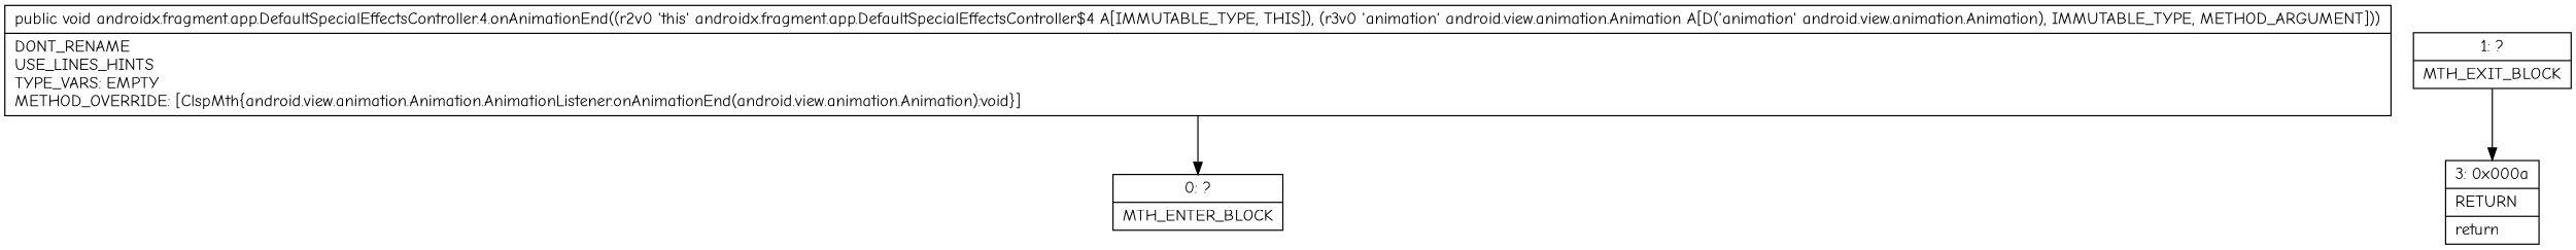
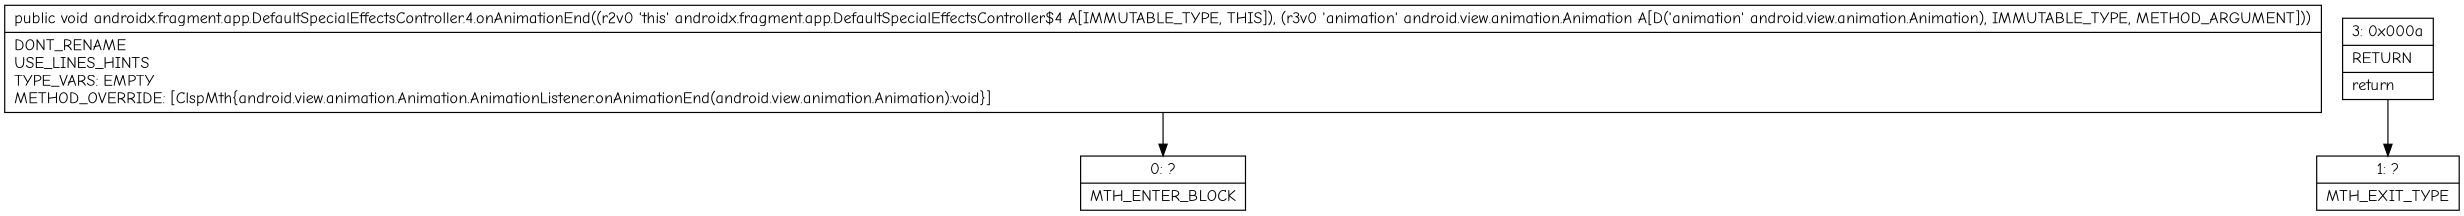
  digraph {
    fontname="Comic Neue"
    node [fontname="Comic Neue" shape=record]
    edge [fontname="Comic Neue"]
    n1 [label="{0\:\ ?|MTH_ENTER_BLOCK\l}"]
    n2 [label="{3\:\ 0x000a|RETURN\l|return\l}"]
-   n3 [label="{1\:\ ?|MTH_EXIT_BLOCK\l}"]
+   n3 [label="{1\:\ ?|MTH_EXIT_TYPE\l}"]
    n4 [label="{public void androidx.fragment.app.DefaultSpecialEffectsController.4.onAnimationEnd((r2v0 'this' androidx.fragment.app.DefaultSpecialEffectsController$4 A[IMMUTABLE_TYPE, THIS]), (r3v0 'animation' android.view.animation.Animation A[D('animation' android.view.animation.Animation), IMMUTABLE_TYPE, METHOD_ARGUMENT]))  | DONT_RENAME\lUSE_LINES_HINTS\lTYPE_VARS: EMPTY\lMETHOD_OVERRIDE: [ClspMth\{android.view.animation.Animation.AnimationListener.onAnimationEnd(android.view.animation.Animation):void\}]\l}"]
-   n3 -> n2
+   n2 -> n3
    n4 -> n1
  }
